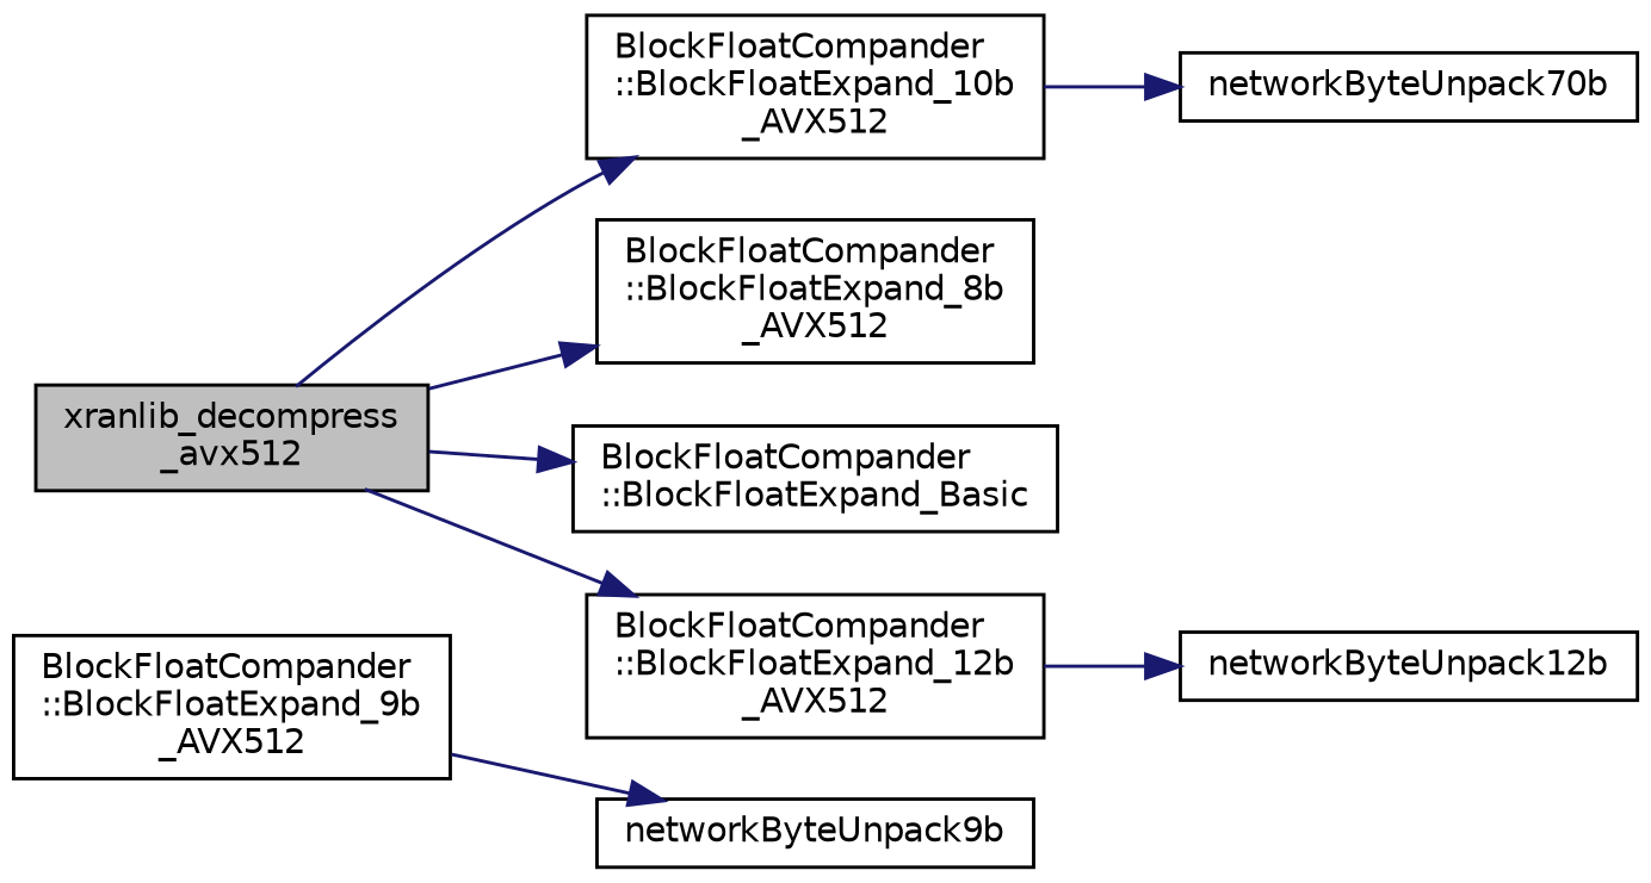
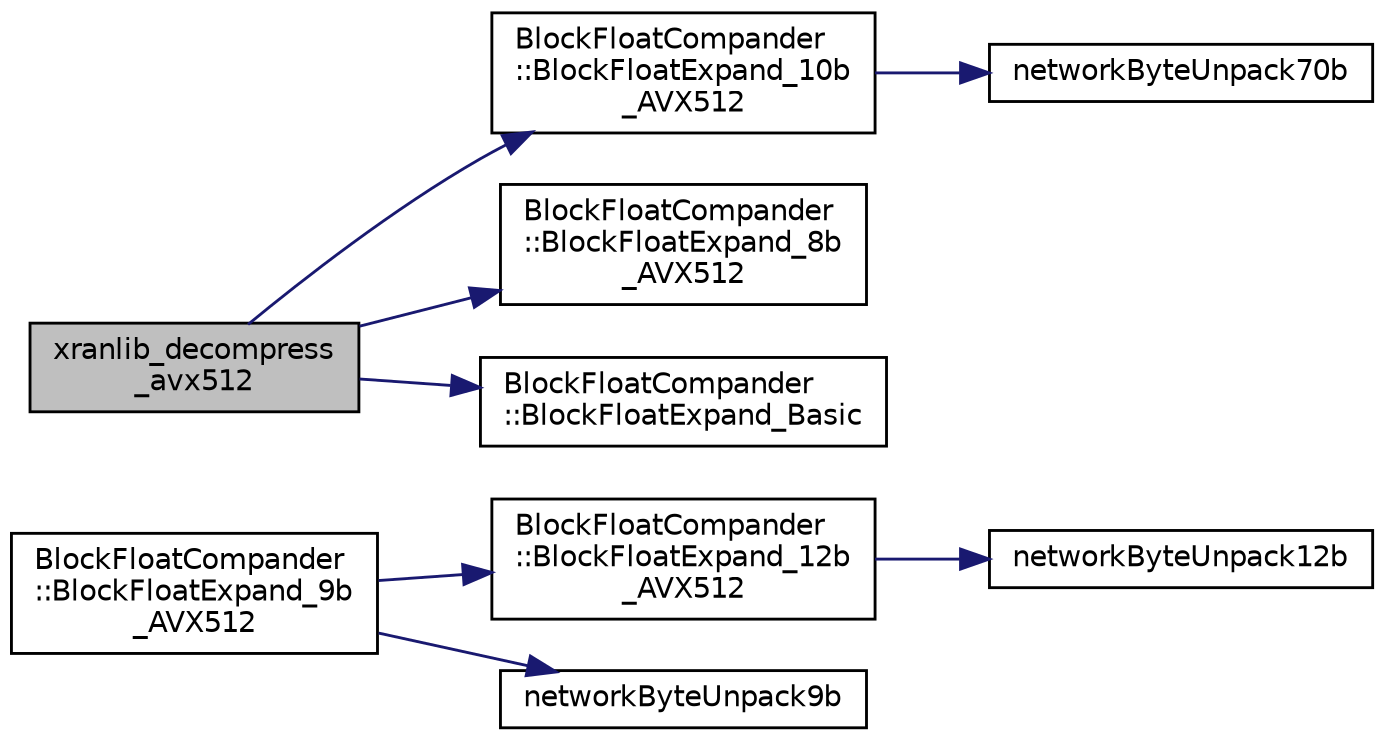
  digraph {
    rankdir=LR
    node [color=black fillcolor=white fontname=Helvetica fontsize=10 shape=record style=filled]
    edge [color=midnightblue fontname=Helvetica fontsize=10 labelfontname=Helvetica labelfontsize=10 style=solid]
    n1 [fillcolor=grey75 fontcolor=black height=0.2 label="xranlib_decompress\l_avx512" width=0.4]
    n2 [height=0.2 label="BlockFloatCompander\l::BlockFloatExpand_10b\l_AVX512" width=0.4]
    n3 [height=0.2 label="BlockFloatCompander\l::BlockFloatExpand_12b\l_AVX512" width=0.4]
    n4 [height=0.2 label="BlockFloatCompander\l::BlockFloatExpand_8b\l_AVX512" width=0.4]
    n5 [height=0.2 label="BlockFloatCompander\l::BlockFloatExpand_Basic" width=0.4]
    n6 [height=0.2 label=networkByteUnpack70b width=0.4]
    n7 [height=0.2 label=networkByteUnpack12b width=0.4]
    n8 [height=0.2 label="BlockFloatCompander\l::BlockFloatExpand_9b\l_AVX512" width=0.4]
    n9 [height=0.2 label=networkByteUnpack9b width=0.4]
    n1 -> n2
-   n1 -> n3
+   n8 -> n3
    n1 -> n4
    n1 -> n5
    n2 -> n6
    n3 -> n7
    n8 -> n9
  }
